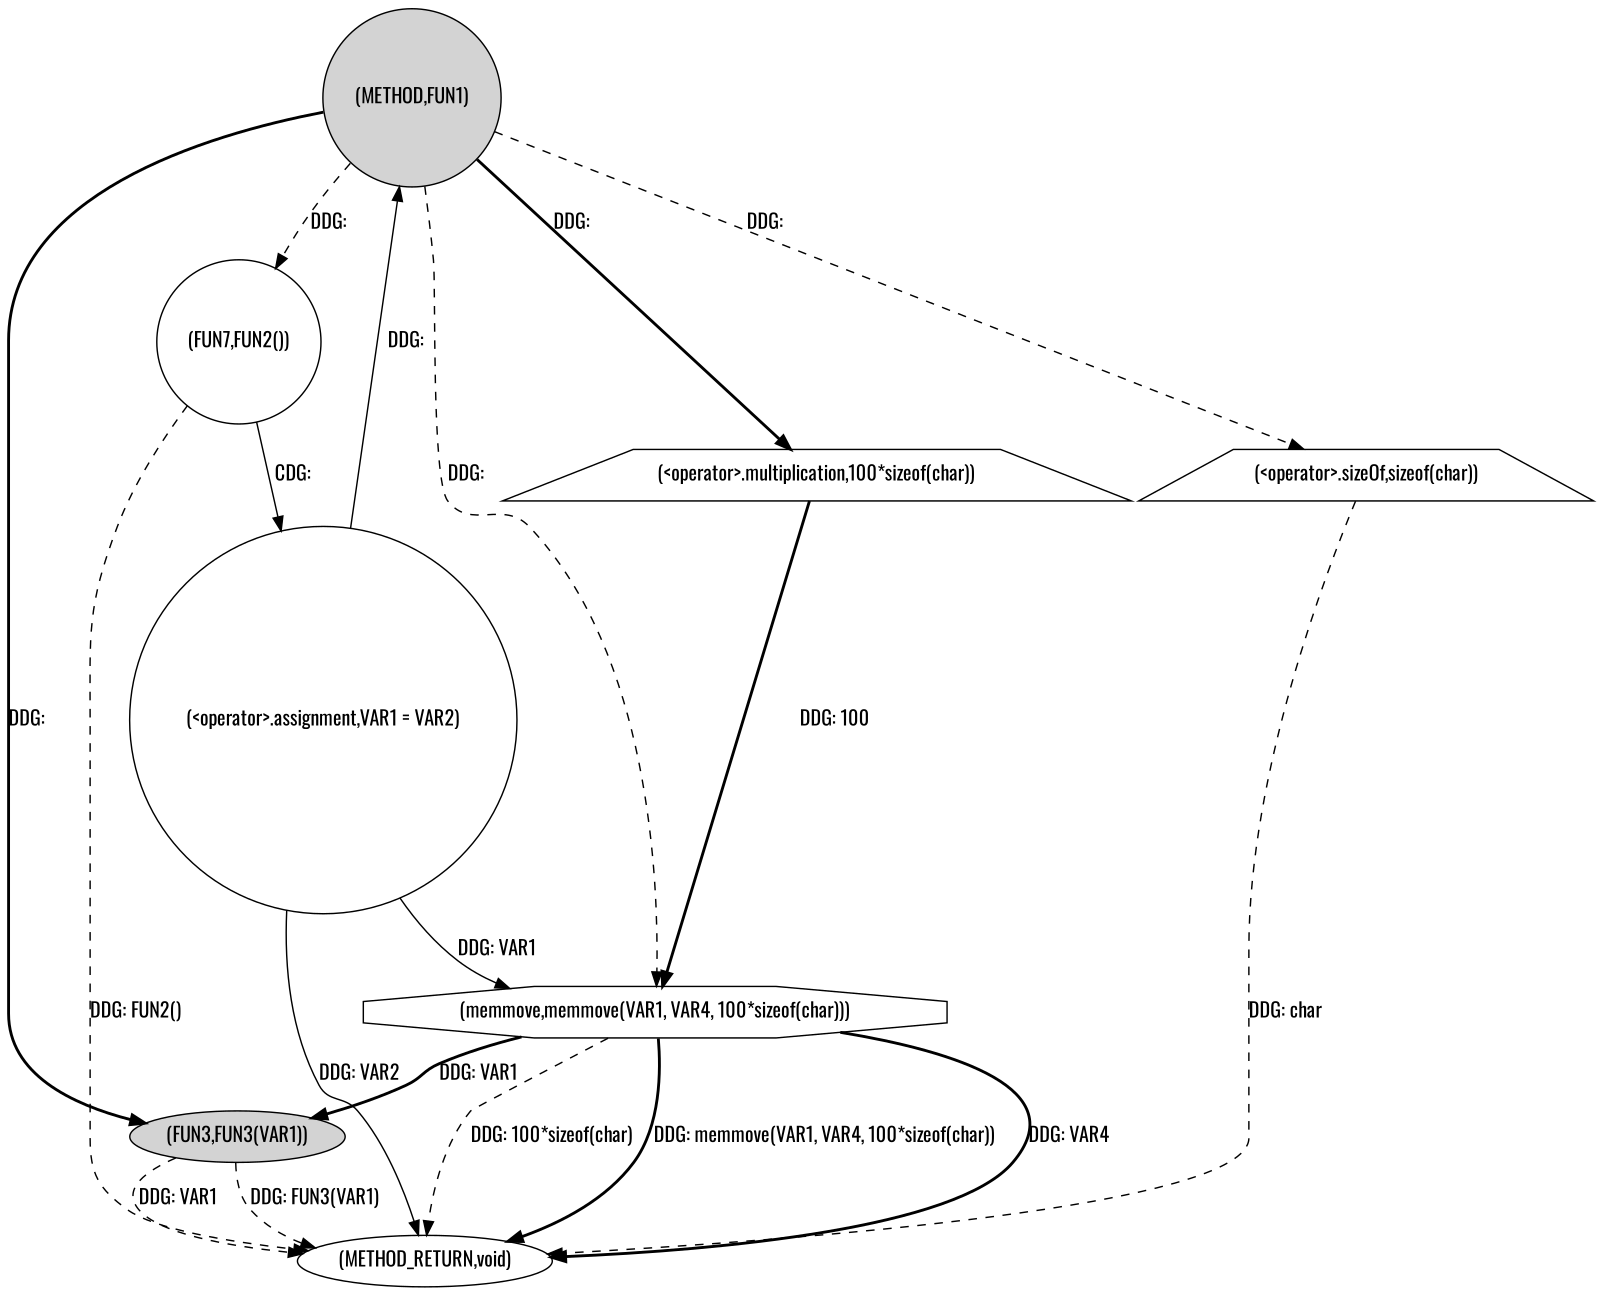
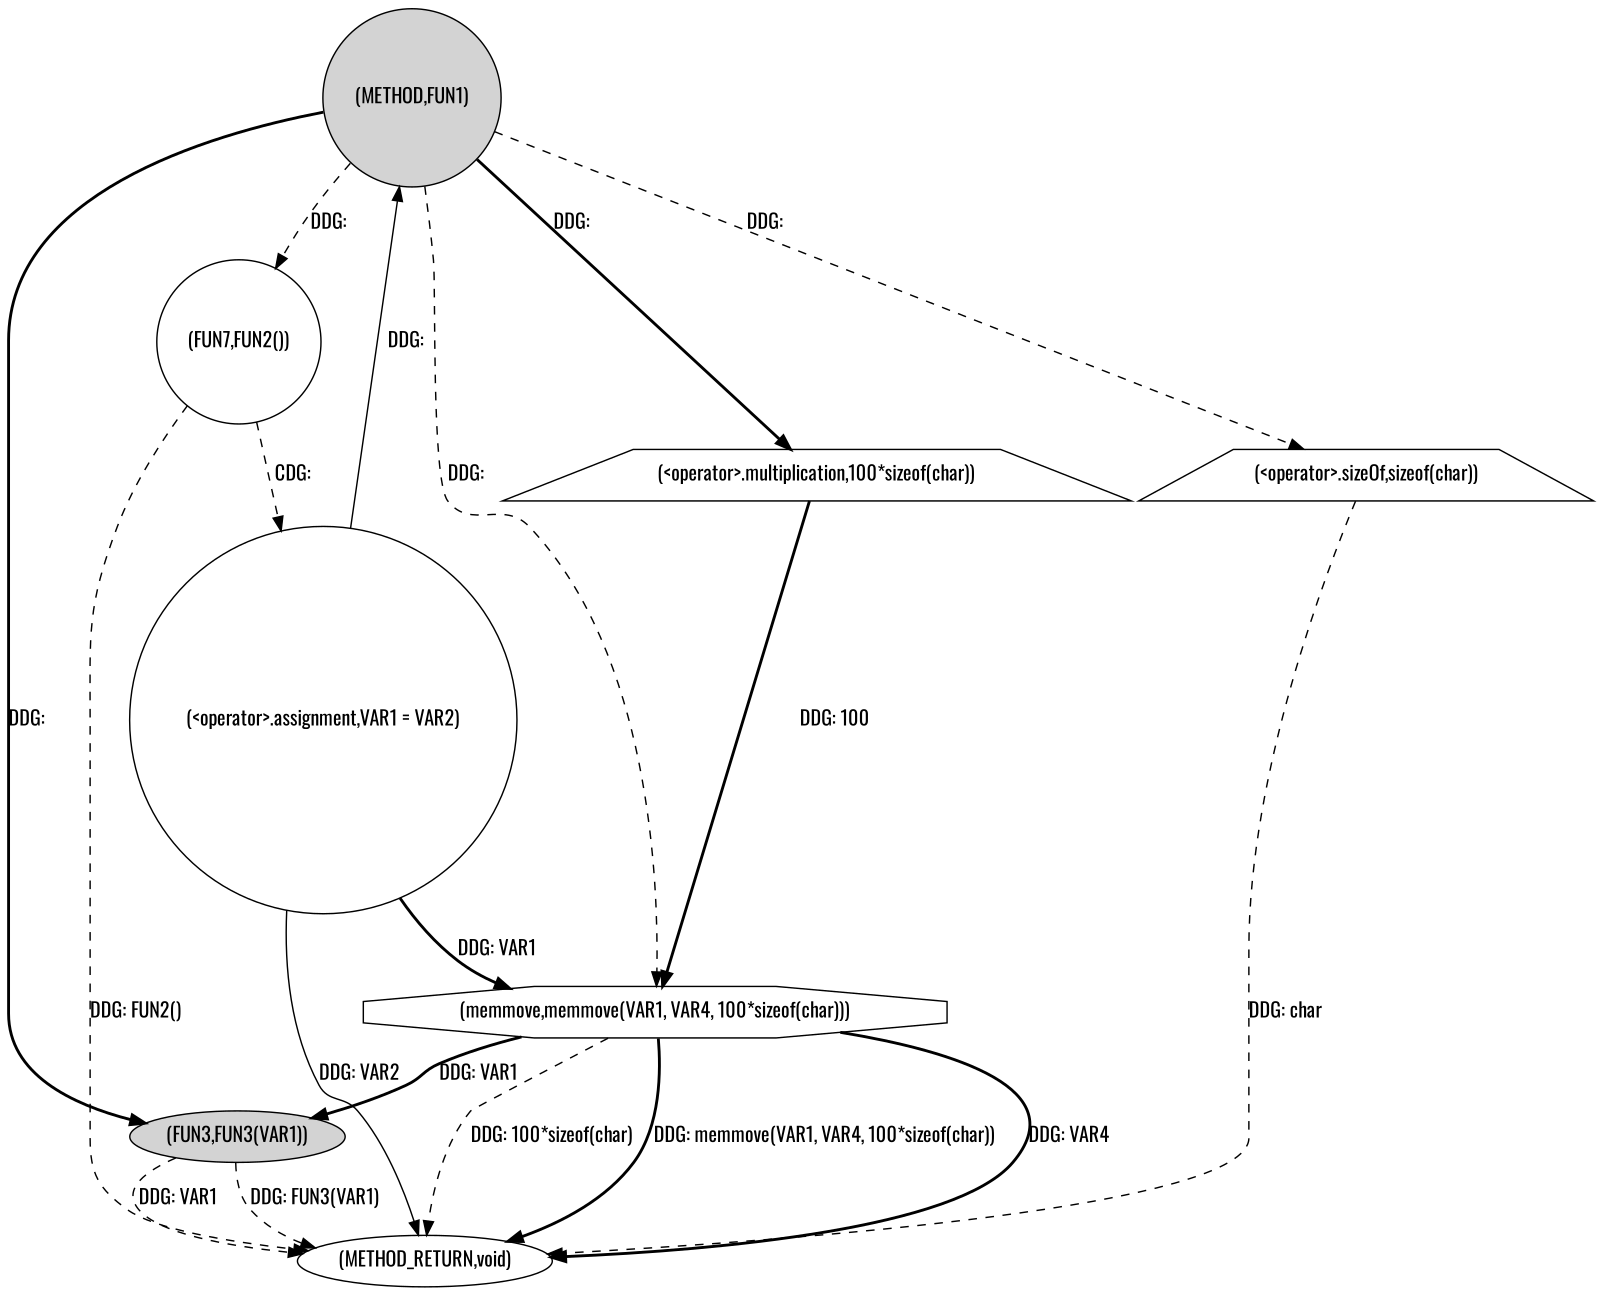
  digraph {
    fontname=Oswald
    node [fillcolor=white fontname=Oswald shape=circle style=filled]
    edge [fontname=Oswald style=dashed]
    n1 [fillcolor=lightgrey label="(METHOD,FUN1)"]
    n2 [label="(FUN7,FUN2())"]
    n3 [label="(memmove,memmove(VAR1, VAR4, 100*sizeof(char)))" shape=octagon]
    n4 [label="(<operator>.multiplication,100*sizeof(char))" shape=trapezium]
    n5 [label="(<operator>.sizeOf,sizeof(char))" shape=trapezium]
    n6 [fillcolor=lightgrey label="(FUN3,FUN3(VAR1))" shape=ellipse]
    n7 [label="(<operator>.assignment,VAR1 = VAR2)"]
    n8 [label="(METHOD_RETURN,void)" shape=ellipse]
    n1 -> n2 [label="DDG: "]
    n1 -> n3 [label="DDG: "]
    n1 -> n4 [label="DDG: " style=bold]
    n1 -> n5 [label="DDG: "]
    n1 -> n6 [label="DDG: " style=bold]
-   n2 -> n7 [label="CDG: " style=solid]
+   n2 -> n7 [label="CDG: "]
    n2 -> n8 [label="DDG: FUN2()"]
    n3 -> n6 [label="DDG: VAR1" style=bold]
    n3 -> n8 [label="DDG: 100*sizeof(char)"]
    n3 -> n8 [label="DDG: VAR4" style=bold]
    n3 -> n8 [label="DDG: memmove(VAR1, VAR4, 100*sizeof(char))" style=bold]
    n4 -> n3 [label="DDG: 100" style=bold]
    n5 -> n8 [label="DDG: char"]
    n6 -> n8 [label="DDG: VAR1"]
    n6 -> n8 [label="DDG: FUN3(VAR1)"]
    n7 -> n1 [label="DDG: " style=solid]
-   n7 -> n3 [label="DDG: VAR1" style=solid]
+   n7 -> n3 [label="DDG: VAR1" style=bold]
    n7 -> n8 [label="DDG: VAR2" style=solid]
  }
